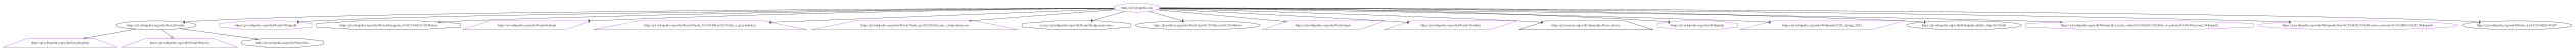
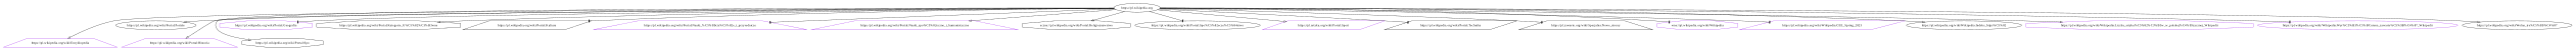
  digraph {
    fontname="Liberation Serif"
    node [color=purple fontname="Liberation Serif" shape=ellipse]
    edge [arrowhead=onormal fontname="Liberation Serif"]
-   n1 [label="https://pl.wikipedia.org"]
+   n1 [color=black label="https://pl.wikipedia.org"]
    n2 [label="https://pl.wikipedia.org/wiki/Encyklopedia" shape=trapezium]
-   n3 [label="https://pl.wikipedia.org/wiki/Portal:Wikipedii" shape=octagon]
+   n3 [label="https://pl.wikipedia.org/wiki/Portal:Geografia" shape=octagon]
    n4 [label="https://pl.wikipedia.org/wiki/Portal:Historia" shape=trapezium]
    n5 [color=black label="https://pl.wikipedia.org/wiki/Portal:Kategorie_G%C5%82%C3%B3wne" shape=octagon]
-   n6 [label="https://pl.wikipedia.org/wiki/Portal:Kultura" shape=parallelogram]
+   n6 [color=black label="https://pl.wikipedia.org/wiki/Portal:Kultura" shape=parallelogram]
    n7 [label="https://pl.wikipedia.org/wiki/Portal:Nauki_%C5%9Bcis%C5%82e_i_przyrodnicze" shape=trapezium]
    n8 [label="https://pl.wikipedia.org/wiki/Portal:Nauki_spo%C5%82eczne_i_humanistyczne" shape=trapezium]
    n9 [color=black label="https://pl.wikipedia.org/wiki/Portal:Spo" shape=octagon]
    n10 [color=black label="https://pl.wikipedia.org/wiki/Portal:Portale"]
    n11 [color=black label="eczne://pl.wikipedia.org/wiki/Portal:Religioznawstwo" shape=octagon]
-   n12 [color=black label="https://pl.polskoj.org/wiki/Portal:Spo%C5%82ecze%C5%84stwo"]
-   n13 [label="https://pl.wikipedia.org/wiki/Portal:Sport" shape=parallelogram]
-   n14 [label="https://pl.wikipedia.org/wiki/Portal:Technika" shape=parallelogram]
+   n12 [color=black label="https://pl.wikipedia.org/wiki/Portal:Spo%C5%82ecze%C5%84stwo"]
+   n13 [label="https://pl.artyku.org/wiki/Portal:Sport" shape=parallelogram]
+   n14 [color=black label="https://pl.wikipedia.org/wiki/Portal:Technika" shape=parallelogram]
    n15 [color=black label="https://pl.zawarto.org/wiki/Specjalna:Nowe_strony" shape=trapezium]
-   n16 [label="https://pl.wikipedia.org/wiki/Wikipedia" shape=octagon]
+   n16 [label="wne://pl.wikipedia.org/wiki/Wikipedia" shape=octagon]
    n17 [label="https://pl.wikipedia.org/wiki/Wikipedia:CEE_Spring_2023" shape=parallelogram]
    n18 [color=black label="https://pl.wikipedia.org/wiki/Wikipedia:Indeks_https%C5%82"]
    n19 [label="https://pl.wikipedia.org/wiki/Wikipedia:Liczba_artyku%C5%82%C3%B3w_w_polskoj%C4%99zycznej_Wikipedii" shape=octagon]
    n20 [label="https://pl.wikipedia.org/wiki/Wikipedia:Wyr%C3%B3%C5%BCniona_zawarto%C5%9B%C4%87_Wikipedii"]
    n21 [color=black label="https://pl.wikipedia.org/wiki/Wolna_tre%C5%9B%C4%87"]
-   n10 -> n2
+   n1 -> n2
    n1 -> n3 [arrowhead=tee]
-   n10 -> n4
+   n1 -> n4
    n1 -> n5
    n1 -> n6 [arrowhead=tee]
    n1 -> n7 [arrowhead=tee]
    n1 -> n8
-   n10 -> n9
-   n1 -> n10 [arrowhead=tee]
-   n1 -> n11 [arrowhead=tee]
+   n1 -> n9
+   n1 -> n10
+   n1 -> n11
    n1 -> n12 [arrowhead=tee]
    n1 -> n13
    n1 -> n14 [arrowhead=tee]
    n1 -> n15 [arrowhead=tee]
    n1 -> n16 [arrowhead=tee]
    n1 -> n17 [arrowhead=tee]
-   n1 -> n18 [arrowhead=tee]
+   n1 -> n18
    n1 -> n19
    n1 -> n20 [arrowhead=tee]
-   n1 -> n21 [arrowhead=tee]
+   n1 -> n21
  }
